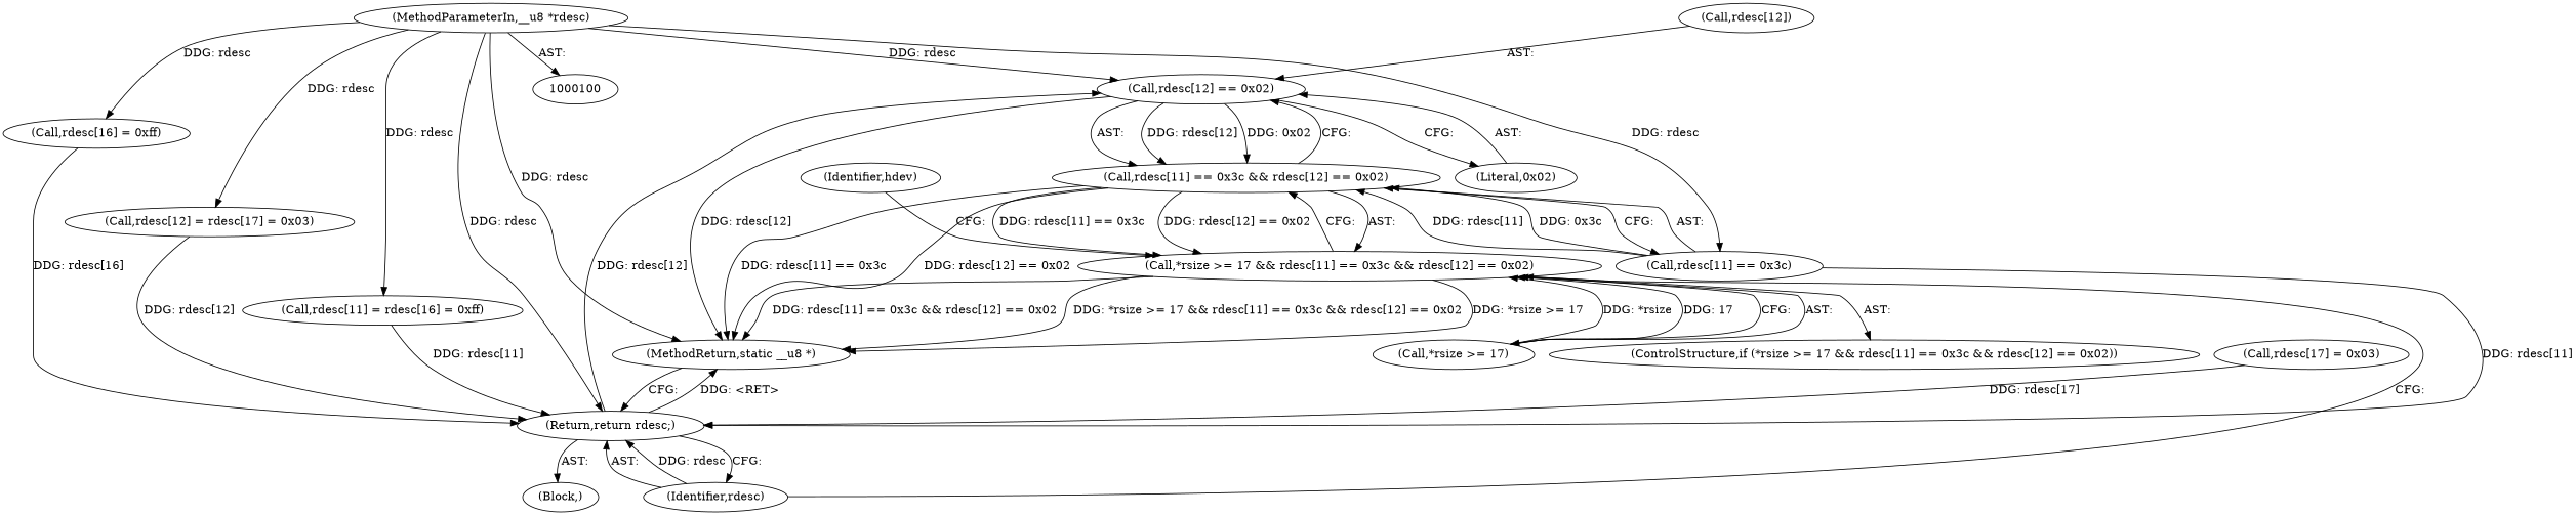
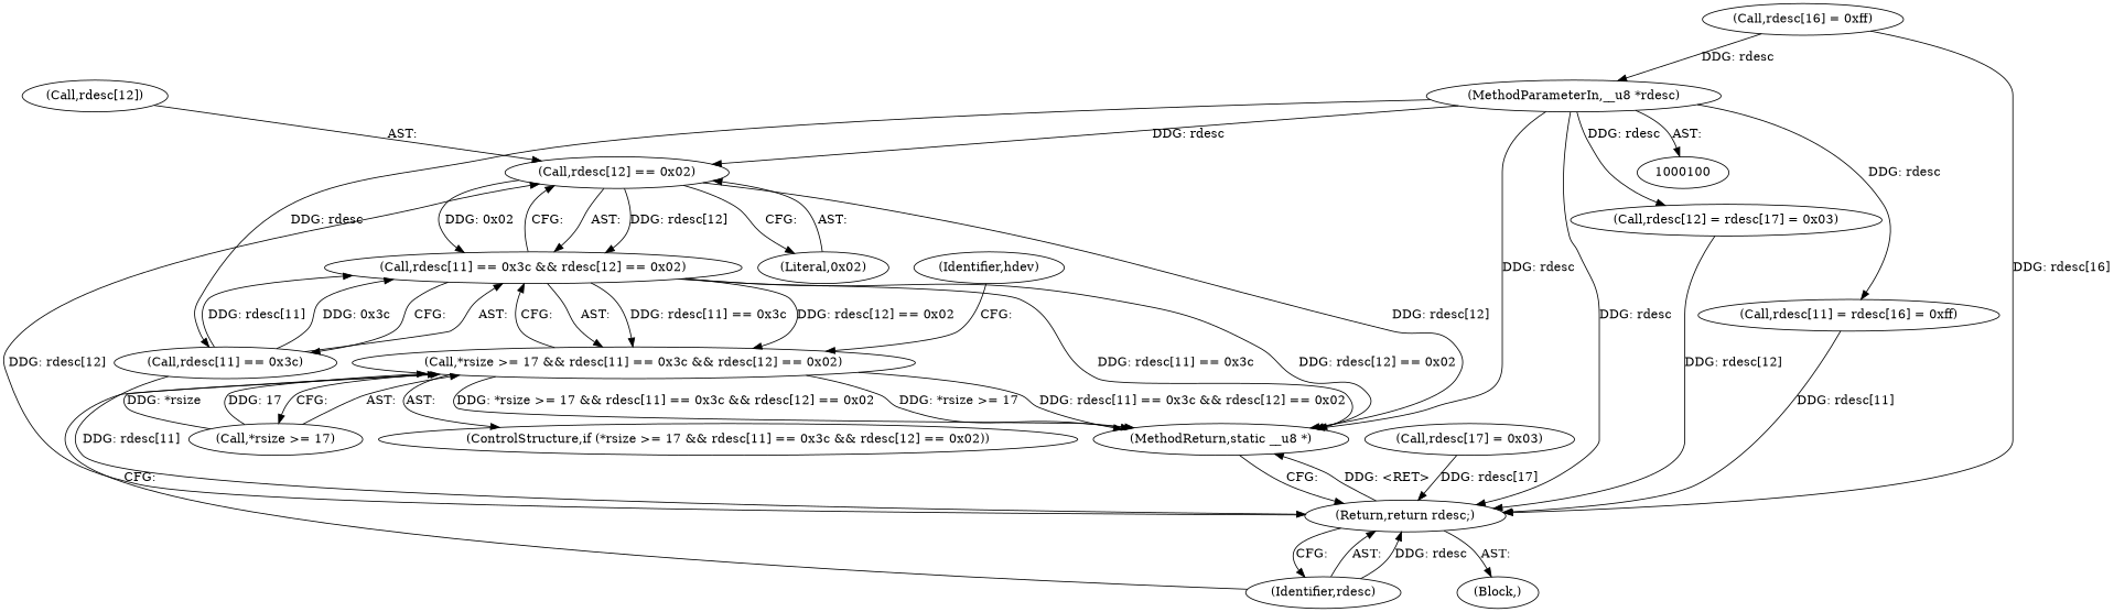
  digraph {
    n1 [label="(Call,rdesc[12] == 0x02)"]
    n2 [label="(Call,rdesc[11] == 0x3c && rdesc[12] == 0x02)"]
    n3 [label="(MethodReturn,static __u8 *)"]
    n4 [label="(Literal,0x02)"]
    n5 [label="(Call,rdesc[11] == 0x3c)"]
    n6 [label="(Call,*rsize >= 17 && rdesc[11] == 0x3c && rdesc[12] == 0x02)"]
    n7 [label="(Return,return rdesc;)"]
    n8 [label="(Block,)"]
    n9 [label="(Identifier,rdesc)"]
    n10 [label="(MethodParameterIn,__u8 *rdesc)"]
    n11 [label="(Call,rdesc[16] = 0xff)"]
    n12 [label="(Call,rdesc[12] = rdesc[17] = 0x03)"]
    n13 [label="(Call,rdesc[11] = rdesc[16] = 0xff)"]
    1000100
    n15 [label="(Call,rdesc[17] = 0x03)"]
    n16 [label="(Call,*rsize >= 17)"]
    n17 [label="(ControlStructure,if (*rsize >= 17 && rdesc[11] == 0x3c && rdesc[12] == 0x02))"]
    n18 [label="(Identifier,hdev)"]
    n19 [label="(Call,rdesc[12])"]
    n1 -> n2 [label="AST: "]
    n1 -> n2 [label="DDG: rdesc[12]"]
    n1 -> n2 [label="DDG: 0x02"]
    n1 -> n3 [label="DDG: rdesc[12]"]
    n1 -> n4 [label="CFG: "]
    n2 -> n1 [label="CFG: "]
    n2 -> n3 [label="DDG: rdesc[12] == 0x02"]
    n2 -> n3 [label="DDG: rdesc[11] == 0x3c"]
    n2 -> n5 [label="CFG: "]
    n2 -> n6 [label="AST: "]
    n2 -> n6 [label="DDG: rdesc[11] == 0x3c"]
    n2 -> n6 [label="DDG: rdesc[12] == 0x02"]
    n3 -> n7 [label="CFG: "]
    n4 -> n1 [label="AST: "]
    n5 -> n2 [label="AST: "]
    n5 -> n2 [label="DDG: rdesc[11]"]
    n5 -> n2 [label="DDG: 0x3c"]
    n5 -> n7 [label="DDG: rdesc[11]"]
    n6 -> n2 [label="CFG: "]
    n6 -> n3 [label="DDG: *rsize >= 17"]
    n6 -> n3 [label="DDG: rdesc[11] == 0x3c && rdesc[12] == 0x02"]
    n6 -> n3 [label="DDG: *rsize >= 17 && rdesc[11] == 0x3c && rdesc[12] == 0x02"]
    n6 -> n16 [label="CFG: "]
    n6 -> n17 [label="AST: "]
    n7 -> n1 [label="DDG: rdesc[12]"]
    n7 -> n3 [label="DDG: <RET>"]
    n7 -> n8 [label="AST: "]
    n7 -> n9 [label="CFG: "]
    n9 -> n6 [label="CFG: "]
    n9 -> n7 [label="AST: "]
    n9 -> n7 [label="DDG: rdesc"]
    n10 -> n1 [label="DDG: rdesc"]
    n10 -> n3 [label="DDG: rdesc"]
    n10 -> n5 [label="DDG: rdesc"]
    n10 -> n7 [label="DDG: rdesc"]
-   n10 -> n11 [label="DDG: rdesc"]
+   n11 -> n10 [label="DDG: rdesc"]
    n10 -> n12 [label="DDG: rdesc"]
    n10 -> n13 [label="DDG: rdesc"]
    n10 -> 1000100 [label="AST: "]
    n11 -> n7 [label="DDG: rdesc[16]"]
    n12 -> n7 [label="DDG: rdesc[12]"]
    n13 -> n7 [label="DDG: rdesc[11]"]
    n15 -> n7 [label="DDG: rdesc[17]"]
    n16 -> n6 [label="AST: "]
    n16 -> n6 [label="DDG: *rsize"]
    n16 -> n6 [label="DDG: 17"]
    n18 -> n6 [label="CFG: "]
    n19 -> n1 [label="AST: "]
  }
